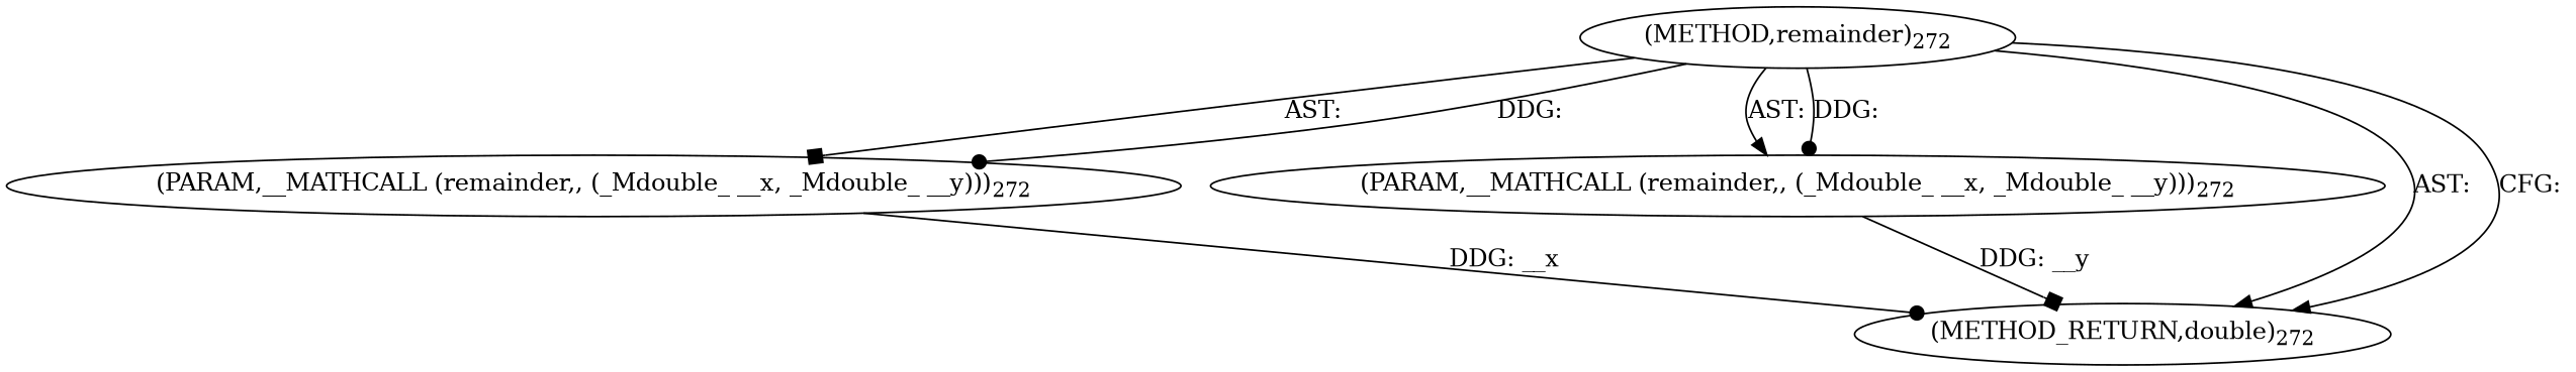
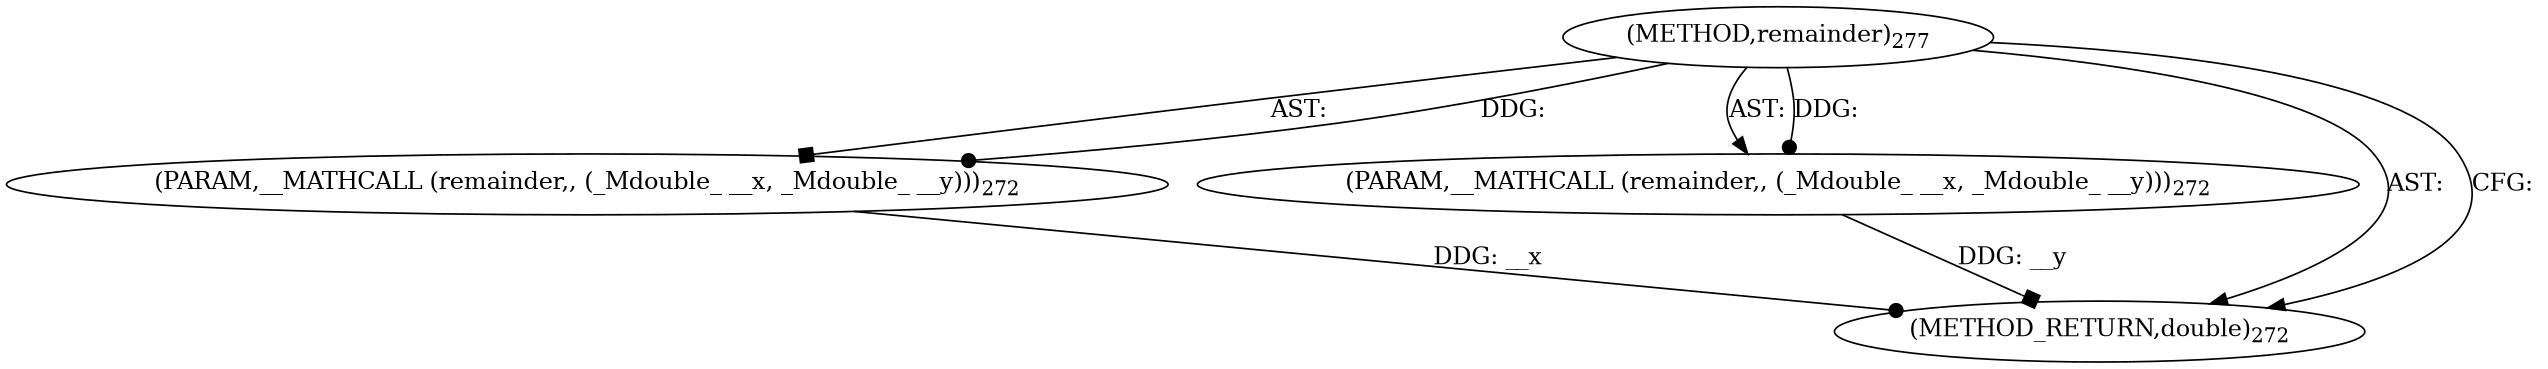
  digraph {
    edge [arrowhead=dot]
-   n1 [label=<(METHOD,remainder)<SUB>272</SUB>>]
+   n1 [label=<(METHOD,remainder)<SUB>277</SUB>>]
    n2 [label=<(PARAM,__MATHCALL (remainder,, (_Mdouble_ __x, _Mdouble_ __y)))<SUB>272</SUB>>]
    n3 [label=<(PARAM,__MATHCALL (remainder,, (_Mdouble_ __x, _Mdouble_ __y)))<SUB>272</SUB>>]
    n4 [label=<(METHOD_RETURN,double)<SUB>272</SUB>>]
    n1 -> n2 [label="AST: " arrowhead=box]
    n1 -> n2 [label="DDG: "]
    n1 -> n3 [label="AST: " arrowhead=normal]
    n1 -> n3 [label="DDG: "]
    n1 -> n4 [label="AST: " arrowhead=normal]
    n1 -> n4 [label="CFG: " arrowhead=normal]
    n2 -> n4 [label="DDG: __x"]
    n3 -> n4 [label="DDG: __y" arrowhead=box]
  }
